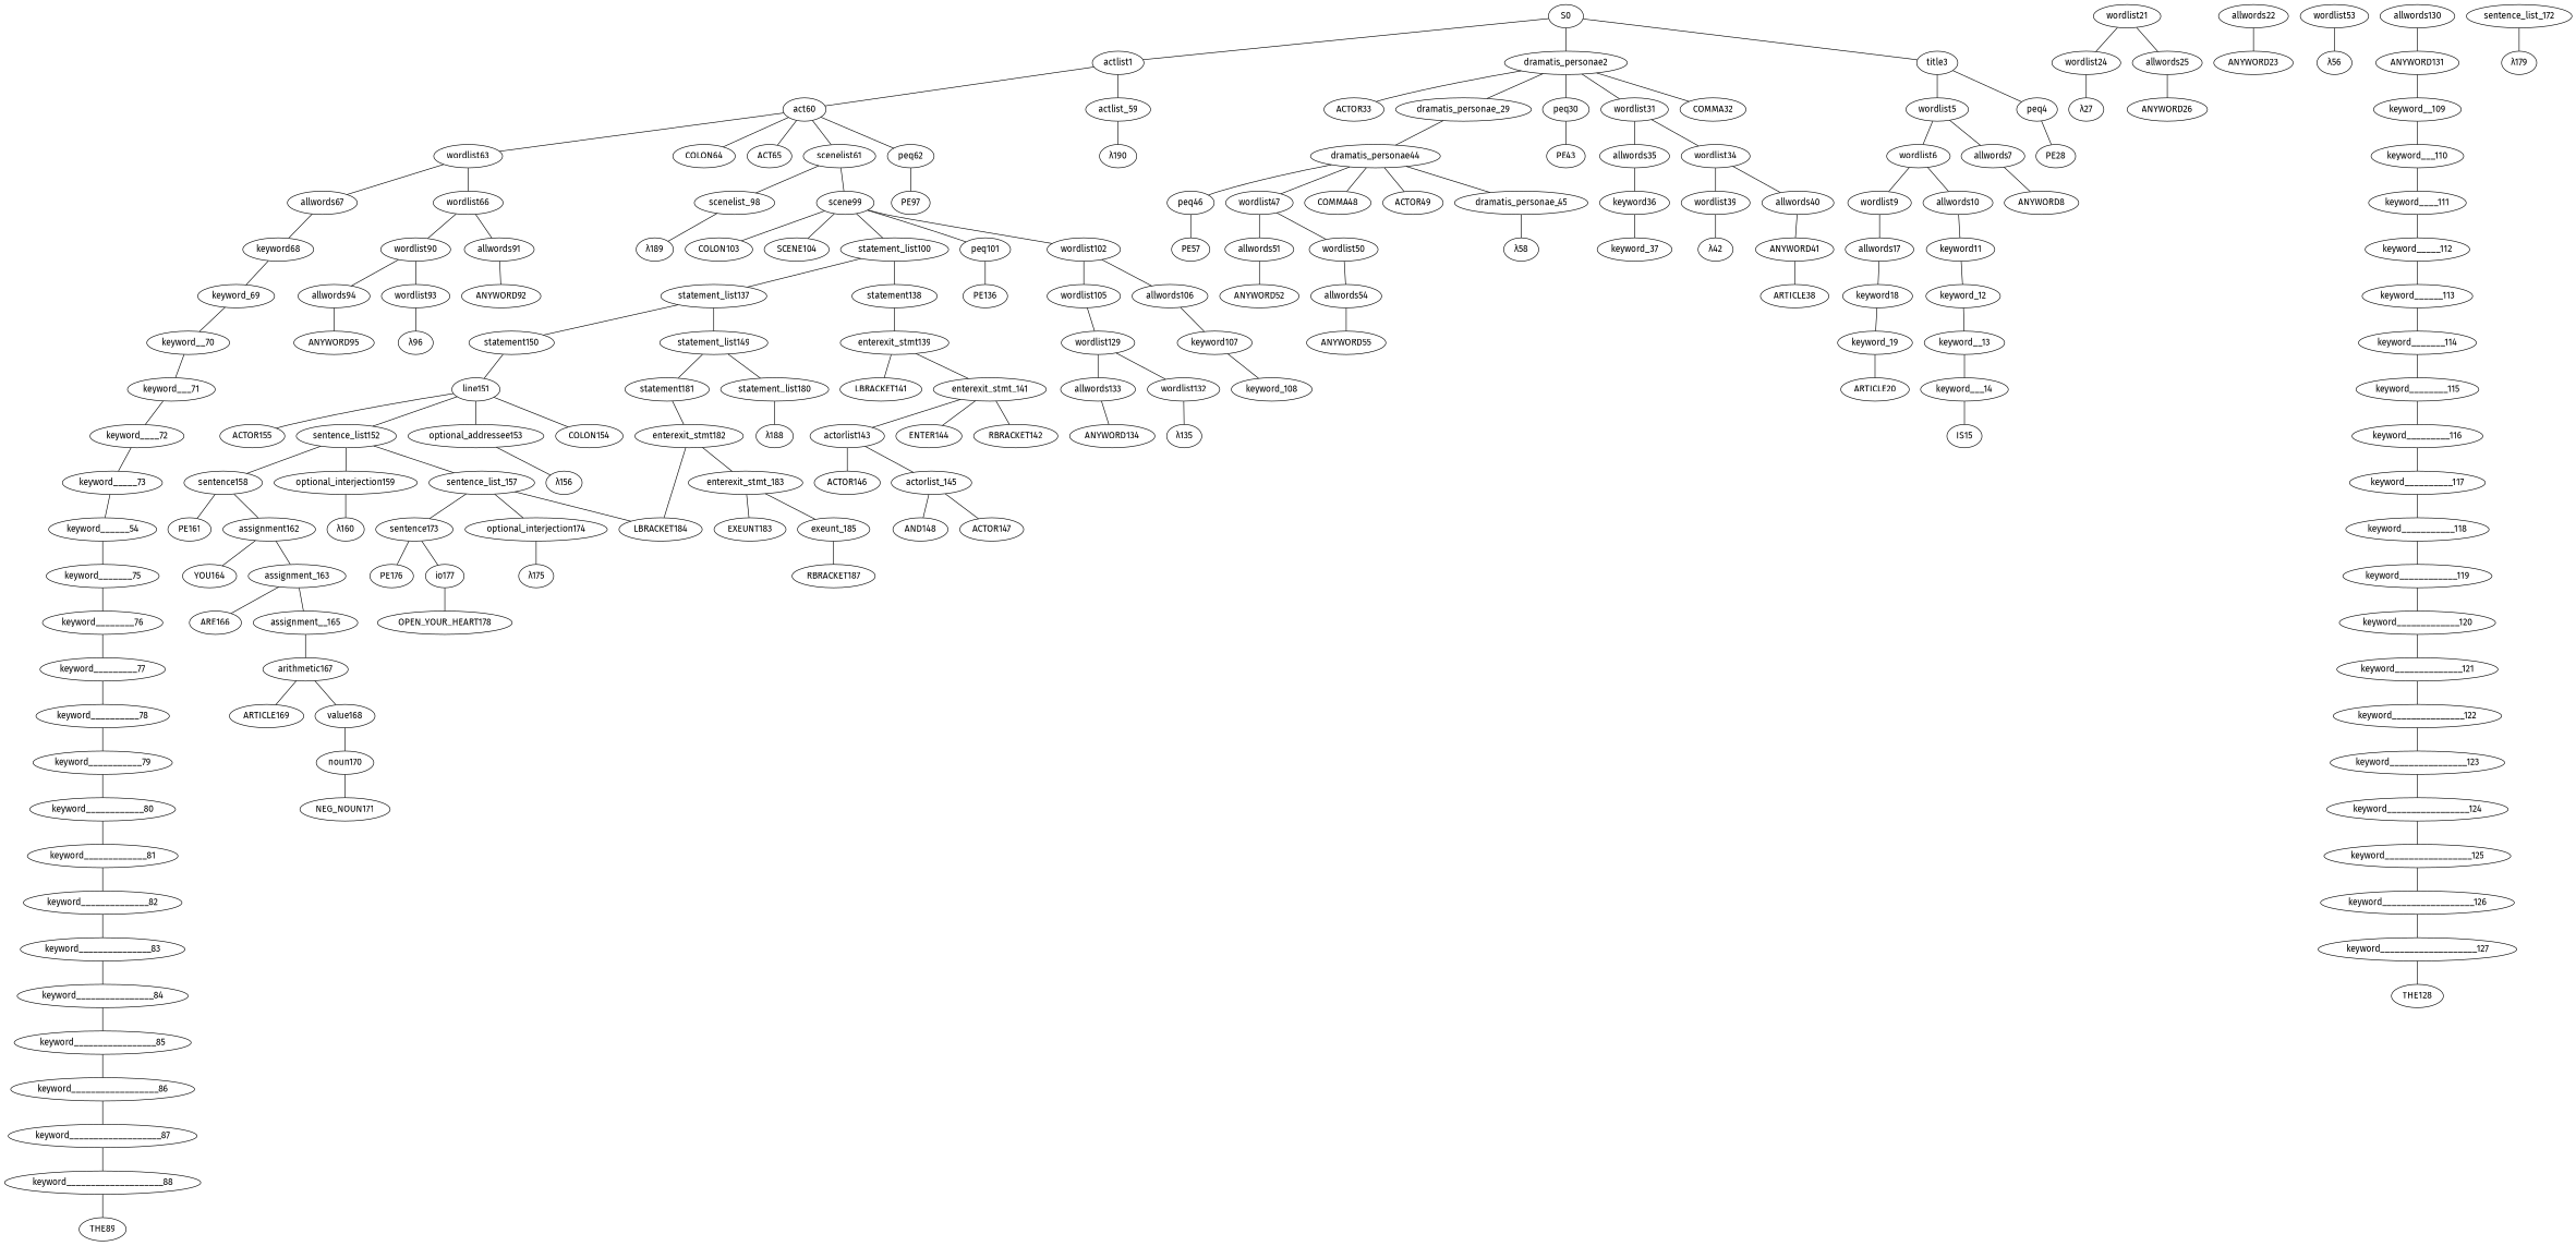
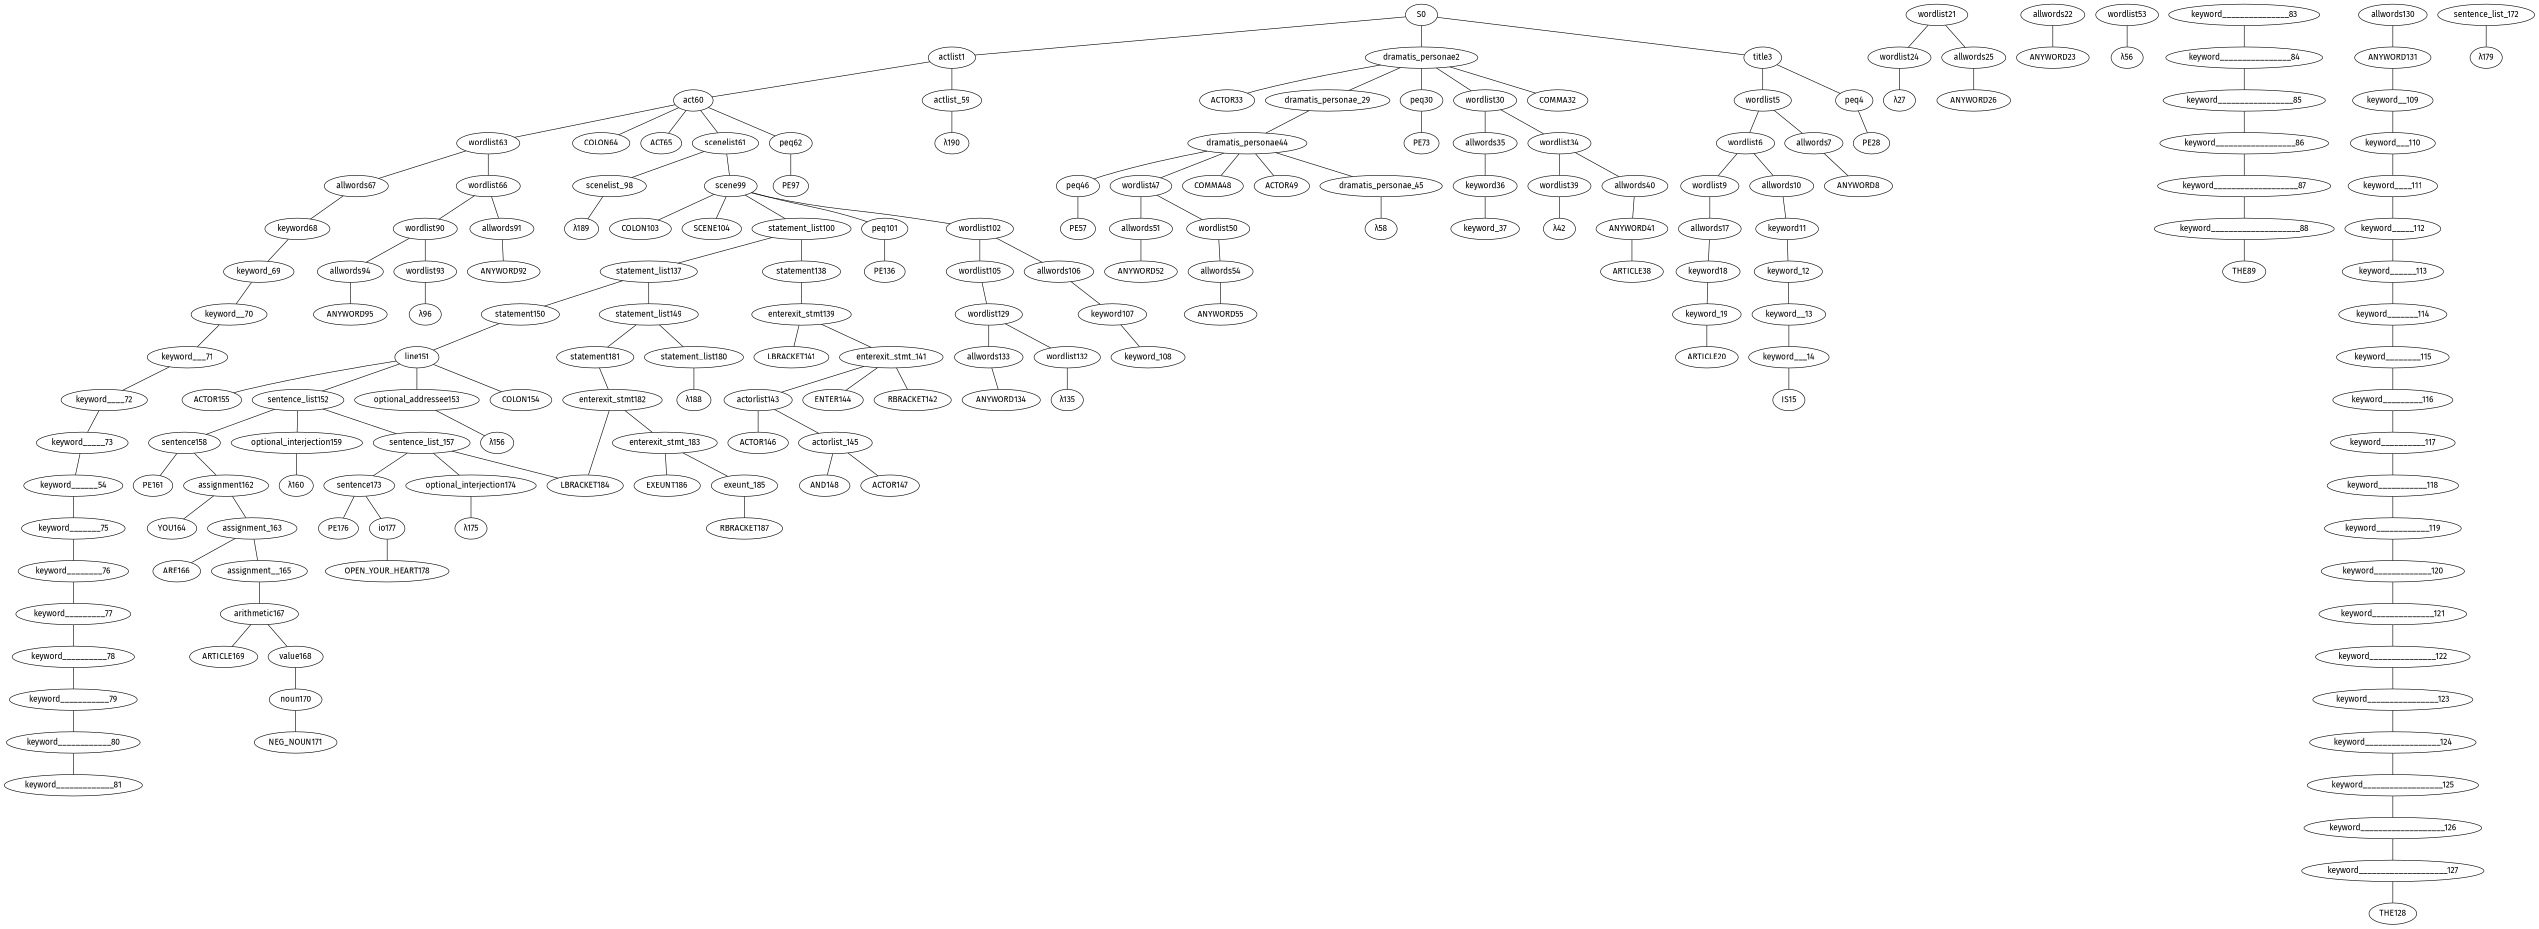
  strict graph {
    fontname="Fira Sans"
    node [fontname="Fira Sans"]
    edge [fontname="Fira Sans"]
    S0
    actlist1
    dramatis_personae2
    title3
    actlist_59
    act60
    dramatis_personae_29
    peq30
-   wordlist31
+   wordlist31 [label=wordlist30]
    COMMA32
    ACTOR33
    peq4
    wordlist5
    "λ190"
    scenelist61
    peq62
    wordlist63
    COLON64
    ACT65
    dramatis_personae44
-   PE43
+   PE43 [label=PE73]
    wordlist34
    allwords35
    PE28
    wordlist6
    allwords7
    wordlist9
    allwords10
    ANYWORD8
    allwords17
    keyword11
    keyword18
    keyword_12
    keyword__13
    keyword___14
    IS15
    wordlist21
    wordlist24
    allwords25
    allwords22
    ANYWORD23
    keyword_19
    ARTICLE20
    "λ27"
    ANYWORD26
    dramatis_personae_45
    peq46
    wordlist47
    COMMA48
    ACTOR49
    wordlist39
    allwords40
    keyword36
    "λ42"
    ANYWORD41
    keyword_37
    ARTICLE38
    "λ58"
    PE57
    wordlist50
    allwords51
    allwords54
    ANYWORD52
    wordlist53
    "λ56"
    ANYWORD55
    scenelist_98
    scene99
    PE97
    wordlist66
    allwords67
    "λ189"
    statement_list100
    peq101
    wordlist102
    COLON103
    SCENE104
    wordlist90
    allwords91
    keyword68
    wordlist93
    allwords94
    ANYWORD92
    keyword_69
    keyword__70
    keyword___71
    keyword____72
    keyword_____73
    n89 [label=keyword______54]
    keyword_______75
    keyword________76
    keyword_________77
    keyword__________78
    keyword___________79
    keyword____________80
    keyword_____________81
-   keyword______________82
    keyword_______________83
    keyword________________84
    keyword_________________85
    keyword__________________86
    keyword___________________87
    keyword____________________88
    THE89
    "λ96"
    ANYWORD95
    statement_list137
    statement138
    PE136
    wordlist105
    allwords106
    statement_list149
    statement150
    enterexit_stmt139
    wordlist129
    keyword107
    wordlist132
    allwords133
    allwords130
    ANYWORD131
    keyword_108
    keyword__109
    keyword___110
    keyword____111
    keyword_____112
    keyword______113
    keyword_______114
    keyword________115
    keyword_________116
    keyword__________117
    keyword___________118
    keyword____________119
    keyword_____________120
    keyword______________121
    keyword_______________122
    keyword________________123
    keyword_________________124
    keyword__________________125
    keyword___________________126
    keyword____________________127
    THE128
    "λ135"
    ANYWORD134
    statement_list180
    statement181
    line151
    n147 [label=enterexit_stmt_141]
    LBRACKET141
    RBRACKET142
    actorlist143
    ENTER144
    actorlist_145
    ACTOR146
    ACTOR147
    AND148
    "λ188"
    enterexit_stmt182
    sentence_list152
    optional_addressee153
    COLON154
    ACTOR155
    sentence_list_157
    sentence158
    optional_interjection159
    "λ156"
    sentence173
    optional_interjection174
    LBRACKET184
    PE161
    assignment162
    "λ160"
    sentence_list_172
    "λ179"
    PE176
    io177
    "λ175"
    assignment_163
    YOU164
    assignment__165
    ARE166
    arithmetic167
    value168
    ARTICLE169
    noun170
    NEG_NOUN171
    OPEN_YOUR_HEART178
    enterexit_stmt_183
    exeunt_185
-   EXEUNT186 [label=EXEUNT183]
+   EXEUNT186
    RBRACKET187
    S0 -- actlist1
    S0 -- dramatis_personae2
    S0 -- title3
    actlist1 -- actlist_59
    actlist1 -- act60
    dramatis_personae2 -- dramatis_personae_29
    dramatis_personae2 -- peq30
    dramatis_personae2 -- wordlist31
    dramatis_personae2 -- COMMA32
    dramatis_personae2 -- ACTOR33
    title3 -- peq4
    title3 -- wordlist5
    actlist_59 -- "λ190"
    act60 -- scenelist61
    act60 -- peq62
    act60 -- wordlist63
    act60 -- COLON64
    act60 -- ACT65
    dramatis_personae_29 -- dramatis_personae44
    peq30 -- PE43
    wordlist31 -- wordlist34
    wordlist31 -- allwords35
    peq4 -- PE28
    wordlist5 -- wordlist6
    wordlist5 -- allwords7
    scenelist61 -- scenelist_98
    scenelist61 -- scene99
    peq62 -- PE97
    wordlist63 -- wordlist66
    wordlist63 -- allwords67
    dramatis_personae44 -- dramatis_personae_45
    dramatis_personae44 -- peq46
    dramatis_personae44 -- wordlist47
    dramatis_personae44 -- COMMA48
    dramatis_personae44 -- ACTOR49
    wordlist34 -- wordlist39
    wordlist34 -- allwords40
    allwords35 -- keyword36
    wordlist6 -- wordlist9
    wordlist6 -- allwords10
    allwords7 -- ANYWORD8
    wordlist9 -- allwords17
    allwords10 -- keyword11
    allwords17 -- keyword18
    keyword11 -- keyword_12
    keyword18 -- keyword_19
    keyword_12 -- keyword__13
    keyword__13 -- keyword___14
    keyword___14 -- IS15
    wordlist21 -- wordlist24
    wordlist21 -- allwords25
    wordlist24 -- "λ27"
    allwords25 -- ANYWORD26
    allwords22 -- ANYWORD23
    keyword_19 -- ARTICLE20
    dramatis_personae_45 -- "λ58"
    peq46 -- PE57
    wordlist47 -- wordlist50
    wordlist47 -- allwords51
    wordlist39 -- "λ42"
    allwords40 -- ANYWORD41
    keyword36 -- keyword_37
    ANYWORD41 -- ARTICLE38
    wordlist50 -- allwords54
    allwords51 -- ANYWORD52
    allwords54 -- ANYWORD55
    wordlist53 -- "λ56"
    scenelist_98 -- "λ189"
    scene99 -- statement_list100
    scene99 -- peq101
    scene99 -- wordlist102
    scene99 -- COLON103
    scene99 -- SCENE104
    wordlist66 -- wordlist90
    wordlist66 -- allwords91
    allwords67 -- keyword68
    statement_list100 -- statement_list137
    statement_list100 -- statement138
    peq101 -- PE136
    wordlist102 -- wordlist105
    wordlist102 -- allwords106
    wordlist90 -- wordlist93
    wordlist90 -- allwords94
    allwords91 -- ANYWORD92
    keyword68 -- keyword_69
    wordlist93 -- "λ96"
    allwords94 -- ANYWORD95
    keyword_69 -- keyword__70
    keyword__70 -- keyword___71
    keyword___71 -- keyword____72
    keyword____72 -- keyword_____73
    keyword_____73 -- n89
    n89 -- keyword_______75
    keyword_______75 -- keyword________76
    keyword________76 -- keyword_________77
    keyword_________77 -- keyword__________78
    keyword__________78 -- keyword___________79
    keyword___________79 -- keyword____________80
    keyword____________80 -- keyword_____________81
-   keyword_____________81 -- keyword______________82
-   keyword______________82 -- keyword_______________83
    keyword_______________83 -- keyword________________84
    keyword________________84 -- keyword_________________85
    keyword_________________85 -- keyword__________________86
    keyword__________________86 -- keyword___________________87
    keyword___________________87 -- keyword____________________88
    keyword____________________88 -- THE89
    statement_list137 -- statement_list149
    statement_list137 -- statement150
    statement138 -- enterexit_stmt139
    wordlist105 -- wordlist129
    allwords106 -- keyword107
    statement_list149 -- statement_list180
    statement_list149 -- statement181
    statement150 -- line151
    enterexit_stmt139 -- n147
    enterexit_stmt139 -- LBRACKET141
    wordlist129 -- wordlist132
    wordlist129 -- allwords133
    keyword107 -- keyword_108
    wordlist132 -- "λ135"
    allwords133 -- ANYWORD134
    allwords130 -- ANYWORD131
    ANYWORD131 -- keyword__109
    keyword__109 -- keyword___110
    keyword___110 -- keyword____111
    keyword____111 -- keyword_____112
    keyword_____112 -- keyword______113
    keyword______113 -- keyword_______114
    keyword_______114 -- keyword________115
    keyword________115 -- keyword_________116
    keyword_________116 -- keyword__________117
    keyword__________117 -- keyword___________118
    keyword___________118 -- keyword____________119
    keyword____________119 -- keyword_____________120
    keyword_____________120 -- keyword______________121
    keyword______________121 -- keyword_______________122
    keyword_______________122 -- keyword________________123
    keyword________________123 -- keyword_________________124
    keyword_________________124 -- keyword__________________125
    keyword__________________125 -- keyword___________________126
    keyword___________________126 -- keyword____________________127
    keyword____________________127 -- THE128
    statement_list180 -- "λ188"
    statement181 -- enterexit_stmt182
    line151 -- sentence_list152
    line151 -- optional_addressee153
    line151 -- COLON154
    line151 -- ACTOR155
    n147 -- RBRACKET142
    n147 -- actorlist143
    n147 -- ENTER144
    actorlist143 -- actorlist_145
    actorlist143 -- ACTOR146
    actorlist_145 -- ACTOR147
    actorlist_145 -- AND148
    enterexit_stmt182 -- LBRACKET184
    enterexit_stmt182 -- enterexit_stmt_183
    sentence_list152 -- sentence_list_157
    sentence_list152 -- sentence158
    sentence_list152 -- optional_interjection159
    optional_addressee153 -- "λ156"
    sentence_list_157 -- sentence173
    sentence_list_157 -- optional_interjection174
    sentence_list_157 -- LBRACKET184
    sentence158 -- PE161
    sentence158 -- assignment162
    optional_interjection159 -- "λ160"
    sentence173 -- PE176
    sentence173 -- io177
    optional_interjection174 -- "λ175"
    assignment162 -- assignment_163
    assignment162 -- YOU164
    sentence_list_172 -- "λ179"
    io177 -- OPEN_YOUR_HEART178
    assignment_163 -- assignment__165
    assignment_163 -- ARE166
    assignment__165 -- arithmetic167
    arithmetic167 -- value168
    arithmetic167 -- ARTICLE169
    value168 -- noun170
    noun170 -- NEG_NOUN171
    enterexit_stmt_183 -- exeunt_185
    enterexit_stmt_183 -- EXEUNT186
    exeunt_185 -- RBRACKET187
  }
